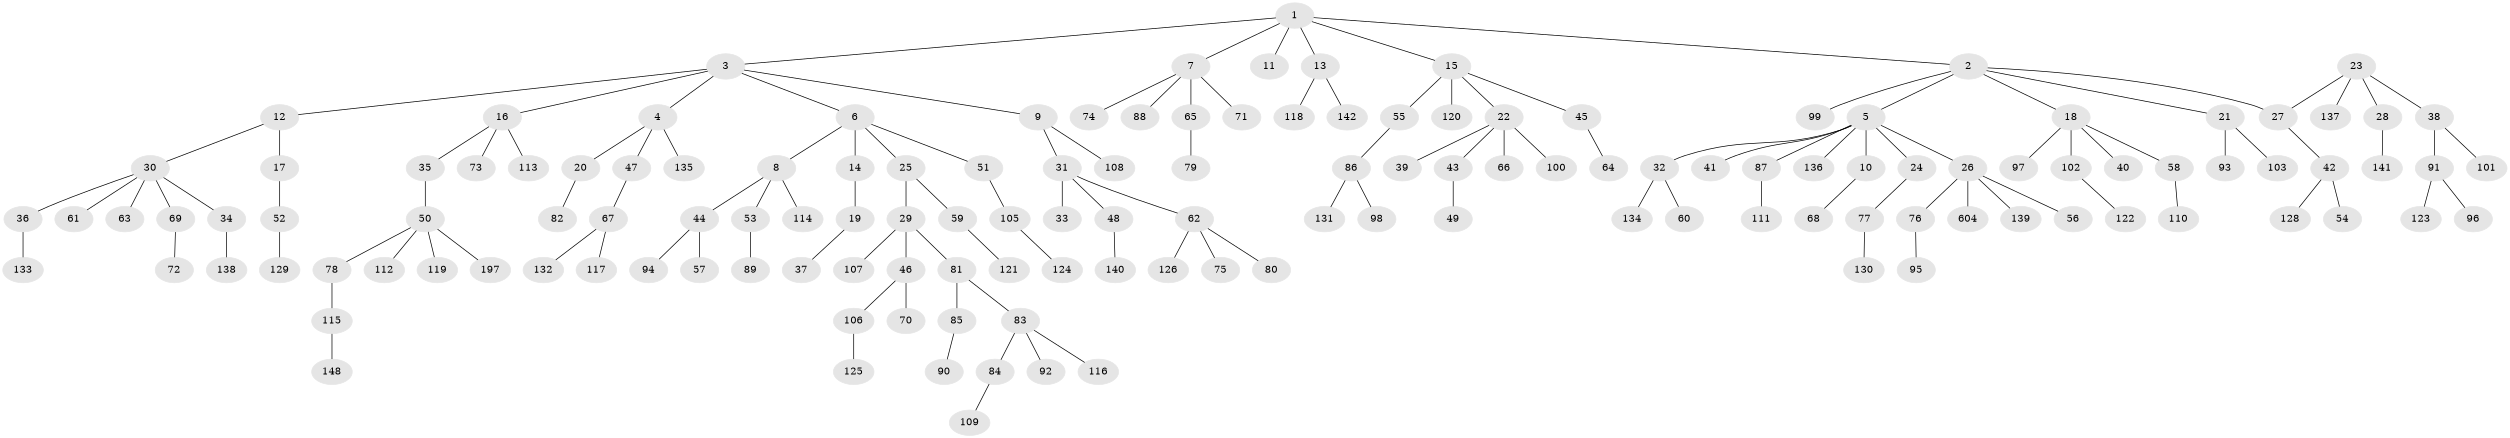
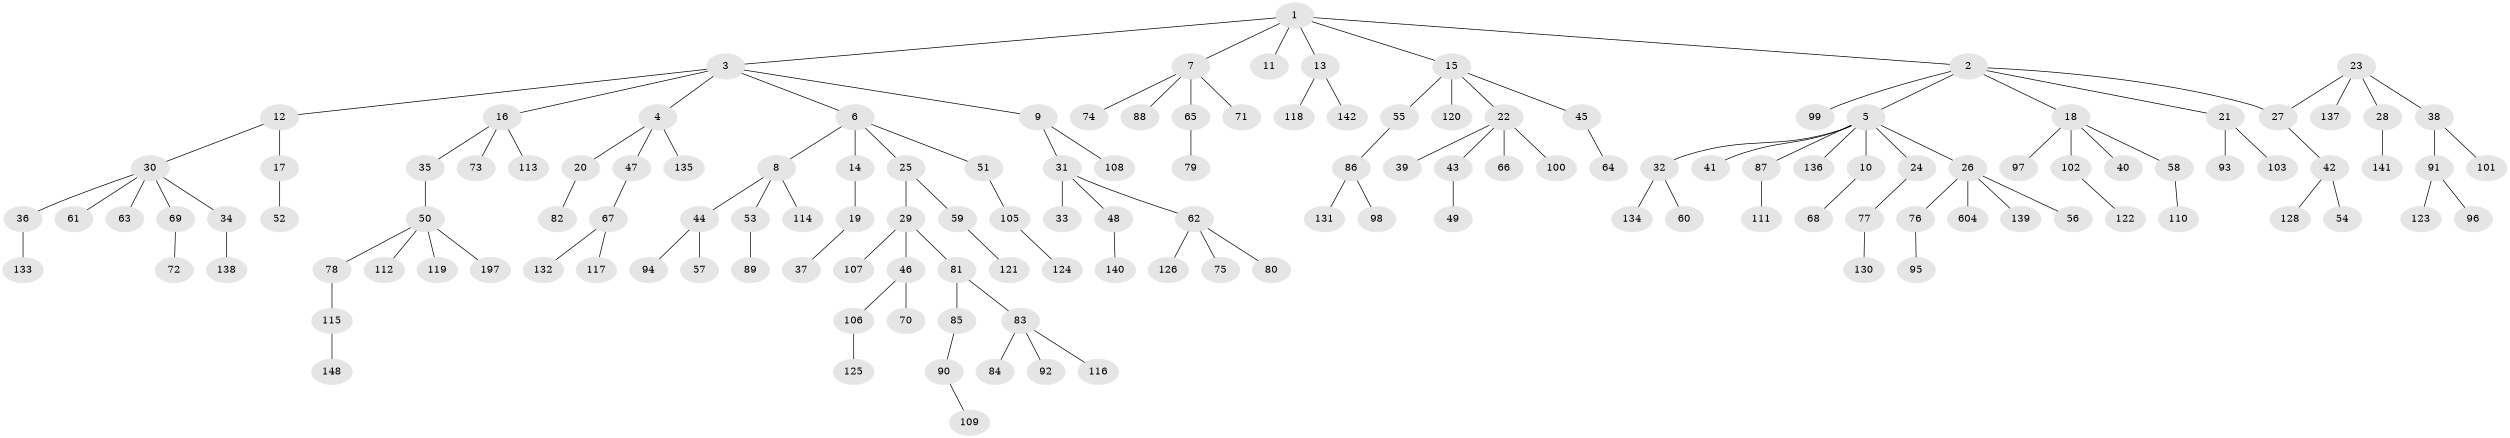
  graph {
    node [color=gray90 style=filled]
    1
    2
    3
    7
    11
    13
    15
    5
    18
    21
    99
    27
    4
    6
    9
    12
    16
    65
    71
    74
    88
    118
    142
    22
    45
    55
    120
    10
    24
    26
    32
    41
    87
    136
    40
    58
    97
    102
    93
    103
    23
    28
    38
    137
    20
    47
    135
    8
    14
    25
    51
    31
    108
    17
    30
    35
    73
    113
    82
    67
    68
    77
    56
    76
    n65 [label=604]
    139
    60
    134
    111
    44
    53
    114
    19
    29
    59
    105
    79
    57
    94
    89
    33
    48
    62
    52
    34
    36
    61
    63
    69
    37
    39
    43
    66
    100
    64
    86
    50
-   129
    110
    122
    49
    42
    141
    91
    101
    130
    46
    81
    107
    121
    95
    54
    128
    70
    106
    83
    85
    138
    133
    72
    140
    75
    80
    126
    78
    112
    119
    n128 [label=197]
    96
    123
    125
    117
    132
    115
    124
    98
    131
    n138 [label=148]
    84
    92
    116
    90
    109
    1 -- 2
    1 -- 3
    1 -- 7
    1 -- 11
    1 -- 13
    1 -- 15
    2 -- 5
    2 -- 18
    2 -- 21
    2 -- 99
    2 -- 27
    3 -- 4
    3 -- 6
    3 -- 9
    3 -- 12
    3 -- 16
    7 -- 65
    7 -- 71
    7 -- 74
    7 -- 88
    13 -- 118
    13 -- 142
    15 -- 22
    15 -- 45
    15 -- 55
    15 -- 120
    5 -- 10
    5 -- 24
    5 -- 26
    5 -- 32
    5 -- 41
    5 -- 87
    5 -- 136
    18 -- 40
    18 -- 58
    18 -- 97
    18 -- 102
    21 -- 93
    21 -- 103
    27 -- 42
    4 -- 20
    4 -- 47
    4 -- 135
    6 -- 8
    6 -- 14
    6 -- 25
    6 -- 51
    9 -- 31
    9 -- 108
    12 -- 17
    12 -- 30
    16 -- 35
    16 -- 73
    16 -- 113
    65 -- 79
    22 -- 39
    22 -- 43
    22 -- 66
    22 -- 100
    45 -- 64
    55 -- 86
    10 -- 68
    24 -- 77
    26 -- 56
    26 -- 76
    26 -- n65
    26 -- 139
    32 -- 60
    32 -- 134
    87 -- 111
    58 -- 110
    102 -- 122
    23 -- 27
    23 -- 28
    23 -- 38
    23 -- 137
    28 -- 141
    38 -- 91
    38 -- 101
    20 -- 82
    47 -- 67
    8 -- 44
    8 -- 53
    8 -- 114
    14 -- 19
    25 -- 29
    25 -- 59
    51 -- 105
    31 -- 33
    31 -- 48
    31 -- 62
    17 -- 52
    30 -- 34
    30 -- 36
    30 -- 61
    30 -- 63
    30 -- 69
    35 -- 50
    67 -- 117
    67 -- 132
    77 -- 130
    76 -- 95
    44 -- 57
    44 -- 94
    53 -- 89
    19 -- 37
    29 -- 46
    29 -- 81
    29 -- 107
    59 -- 121
    105 -- 124
    48 -- 140
    62 -- 75
    62 -- 80
    62 -- 126
-   52 -- 129
    34 -- 138
    36 -- 133
    69 -- 72
    43 -- 49
    86 -- 98
    86 -- 131
    50 -- 78
    50 -- 112
    50 -- 119
    50 -- n128
    42 -- 54
    42 -- 128
    91 -- 96
    91 -- 123
    46 -- 70
    46 -- 106
    81 -- 83
    81 -- 85
    106 -- 125
    83 -- 84
    83 -- 92
    83 -- 116
    85 -- 90
    78 -- 115
    115 -- n138
-   84 -- 109
+   90 -- 109
  }
